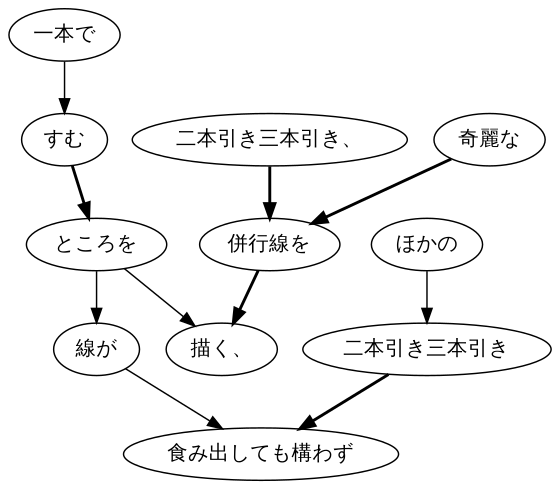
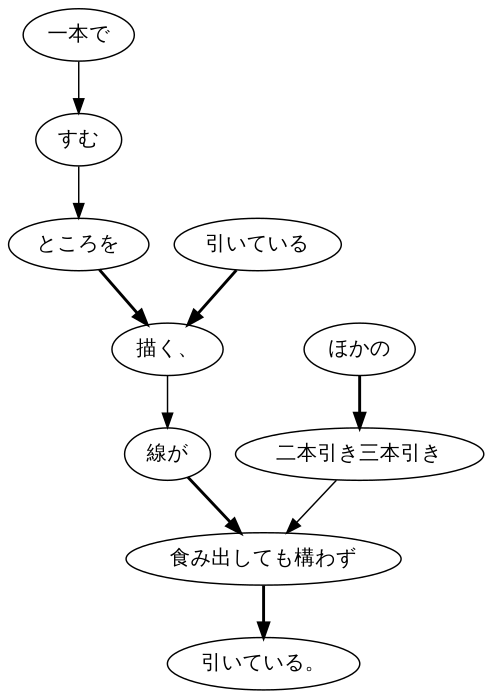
  digraph {
    edge [style=solid]
    n1 [label="一本で"]
    n2 [label="すむ"]
    n3 [label="ところを"]
    n4 [label="描く、"]
    n5 [label="線が"]
-   n6 [label="二本引き三本引き、"]
-   n7 [label="併行線を"]
-   n8 [label="奇麗な"]
+   n7 [label="引いている"]
    n9 [label="食み出しても構わず"]
+   n10 [label="引いている。"]
    n11 [label="ほかの"]
    n12 [label="二本引き三本引き"]
    n1 -> n2
-   n2 -> n3 [style=bold]
-   n3 -> n4
-   n3 -> n5
-   n5 -> n9
-   n6 -> n7 [style=bold]
+   n2 -> n3
+   n3 -> n4 [style=bold]
+   n4 -> n5
+   n5 -> n9 [style=bold]
    n7 -> n4 [style=bold]
-   n8 -> n7 [style=bold]
-   n11 -> n12
-   n12 -> n9 [style=bold]
+   n9 -> n10 [style=bold]
+   n11 -> n12 [style=bold]
+   n12 -> n9
  }
